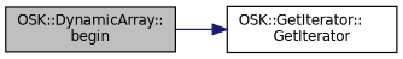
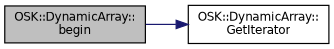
  digraph {
    rankdir=LR
    node [color=black fontname=Helvetica fontsize=10 shape=record style=filled]
    n1 [fillcolor=grey75 fontcolor=black height=0.2 label="OSK::DynamicArray::\lbegin" width=0.4]
-   n2 [fillcolor=white height=0.2 label="OSK::GetIterator::\lGetIterator" width=0.4]
+   n2 [fillcolor=white height=0.2 label="OSK::DynamicArray::\lGetIterator" width=0.4]
    n1 -> n2 [color=midnightblue fontname=Helvetica fontsize=10 labelfontname=Helvetica labelfontsize=10 style=solid]
  }
